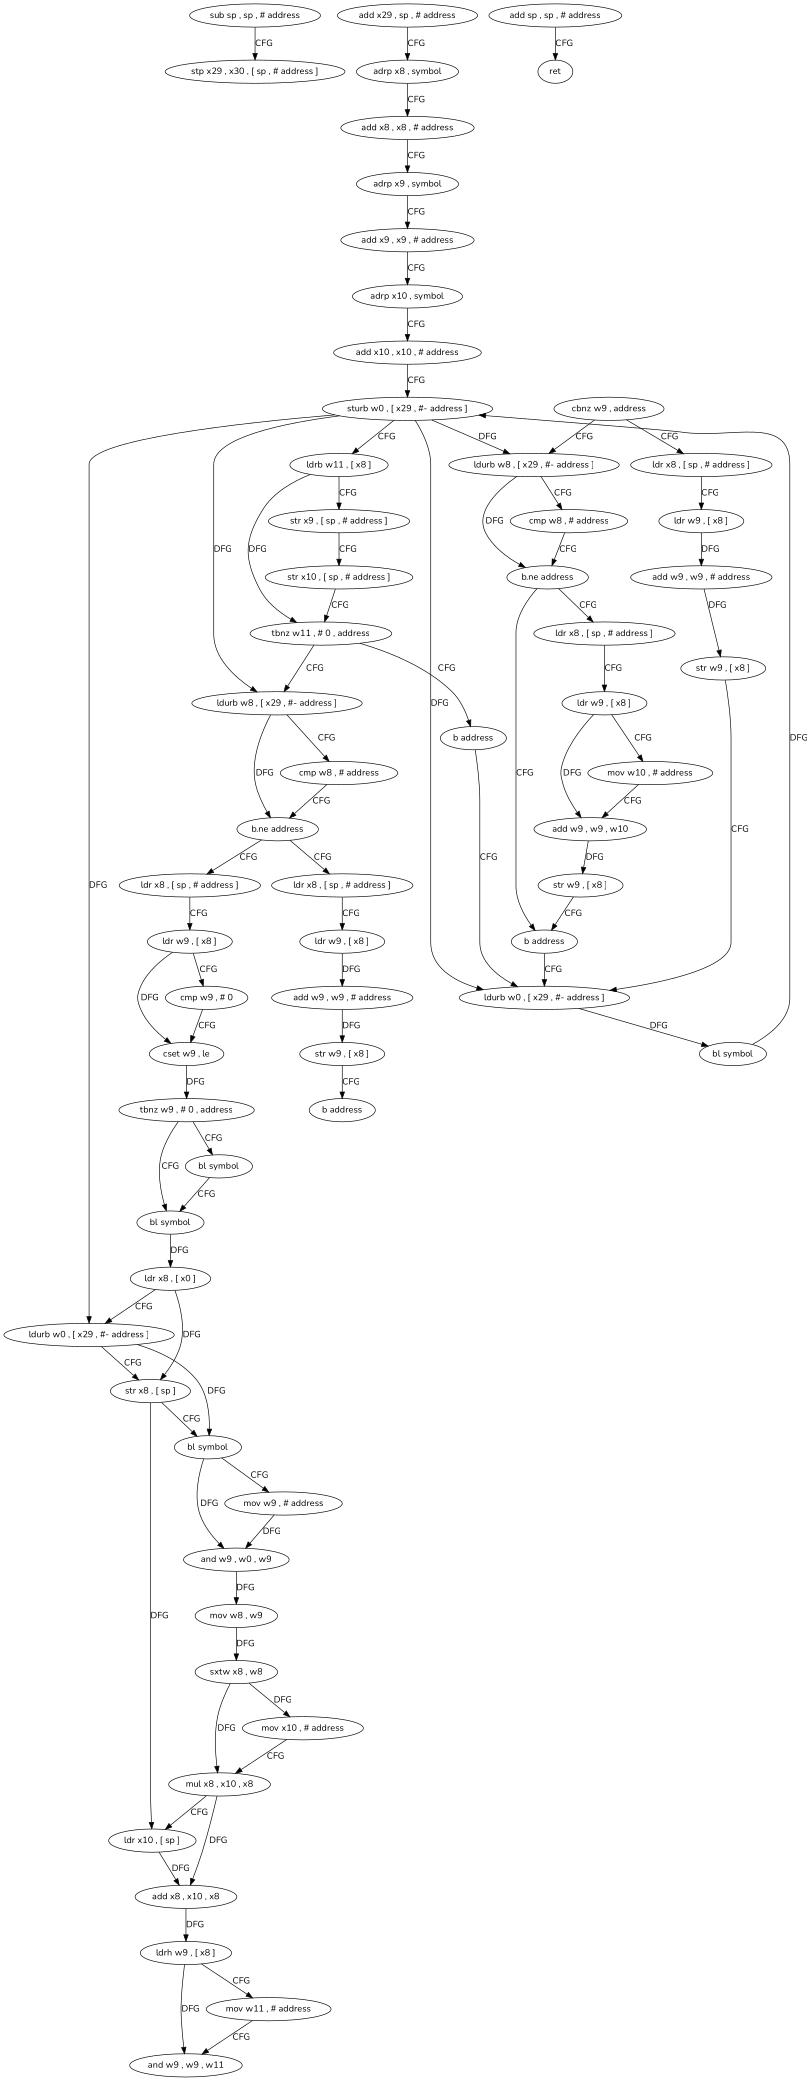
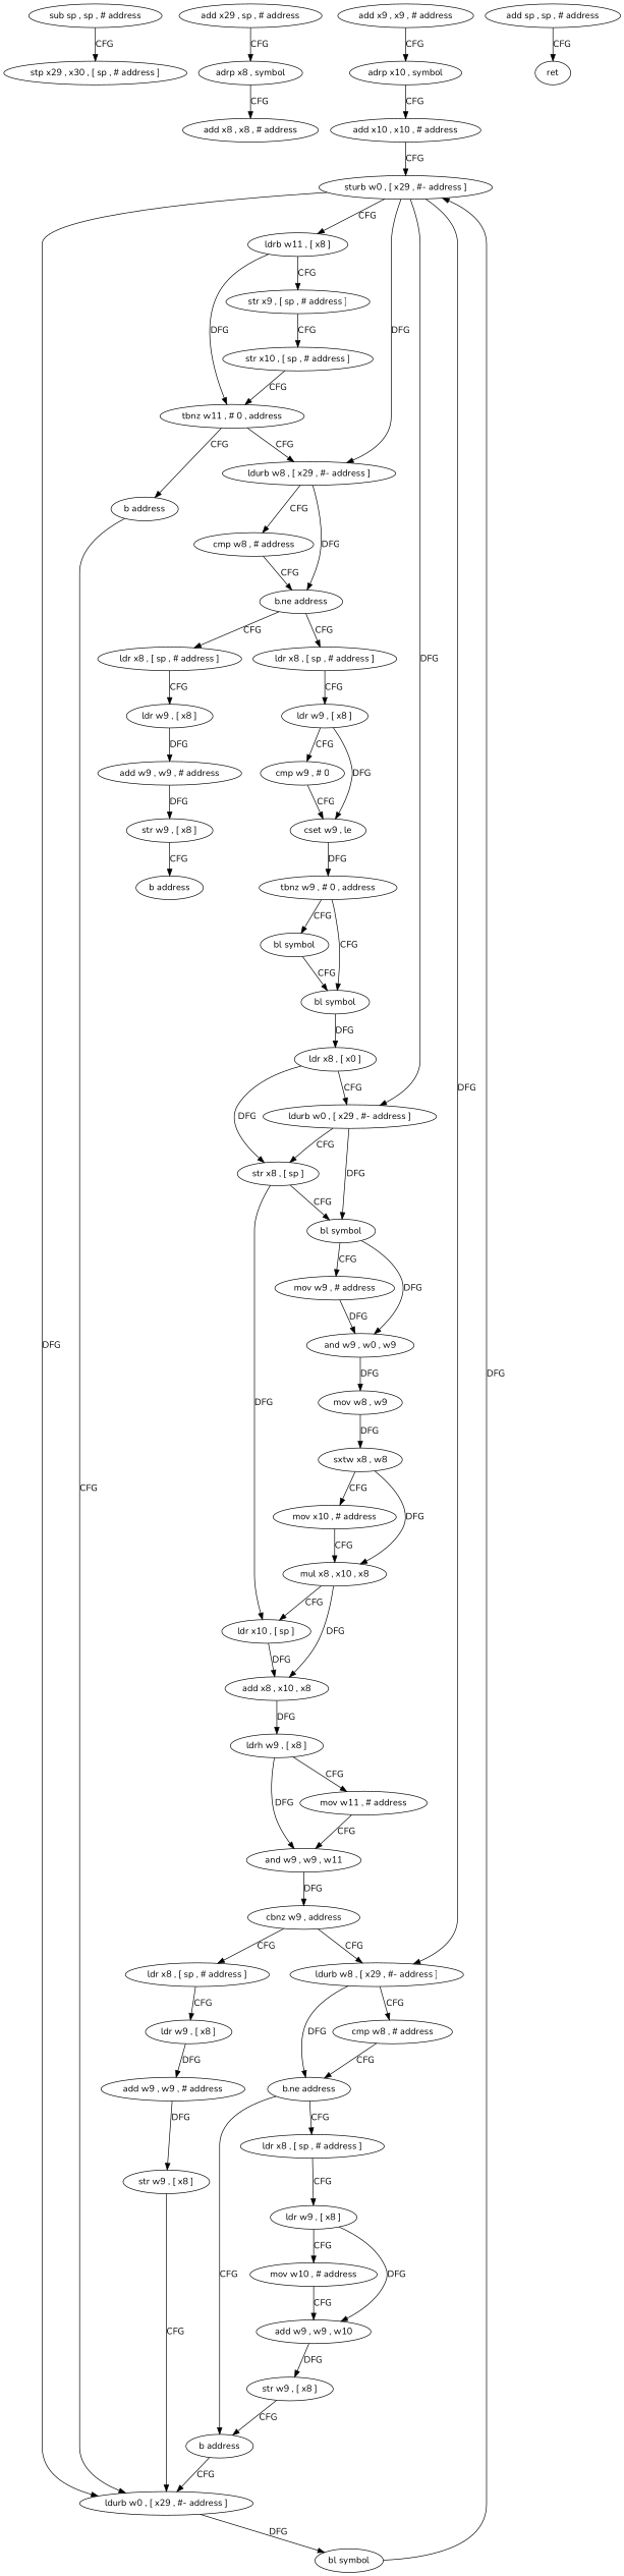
  digraph {
    fontname=Nunito
    node [fontname=Nunito]
    edge [fontname=Nunito]
    n1 [label="sub sp , sp , # address"]
    n2 [label="stp x29 , x30 , [ sp , # address ]"]
    n3 [label="add x29 , sp , # address"]
    n4 [label="adrp x8 , symbol"]
    n5 [label="add x8 , x8 , # address"]
-   n6 [label="adrp x9 , symbol"]
    n7 [label="add x9 , x9 , # address"]
    n8 [label="adrp x10 , symbol"]
    n9 [label="add x10 , x10 , # address"]
    n10 [label="sturb w0 , [ x29 , #- address ]"]
    n11 [label="ldrb w11 , [ x8 ]"]
    n12 [label="ldurb w8 , [ x29 , #- address ]"]
    n13 [label="ldurb w0 , [ x29 , #- address ]"]
    n14 [label="ldurb w0 , [ x29 , #- address ]"]
    n15 [label="ldurb w8 , [ x29 , #- address ]"]
    n16 [label="str x9 , [ sp , # address ]"]
    n17 [label="tbnz w11 , # 0 , address"]
    n18 [label="cmp w8 , # address"]
    n19 [label="b.ne address"]
    n20 [label="bl symbol"]
    n21 [label="str x8 , [ sp ]"]
    n22 [label="bl symbol"]
    n23 [label="cmp w8 , # address"]
    n24 [label="b.ne address"]
    n25 [label="str x10 , [ sp , # address ]"]
    n26 [label="b address"]
    n27 [label="ldr x8 , [ sp , # address ]"]
    n28 [label="ldr x8 , [ sp , # address ]"]
    n29 [label="ldr w9 , [ x8 ]"]
    n30 [label="ldr w9 , [ x8 ]"]
    n31 [label="cmp w9 , # 0"]
    n32 [label="cset w9 , le"]
    n33 [label="add w9 , w9 , # address"]
    n34 [label="tbnz w9 , # 0 , address"]
    n35 [label="bl symbol"]
    n36 [label="bl symbol"]
    n37 [label="ldr x8 , [ x0 ]"]
    n38 [label="str w9 , [ x8 ]"]
    n39 [label="b address"]
    n40 [label="add sp , sp , # address"]
    n41 [label=ret]
    n42 [label="ldr x10 , [ sp ]"]
    n43 [label="mov w9 , # address"]
    n44 [label="and w9 , w0 , w9"]
    n45 [label="add x8 , x10 , x8"]
    n46 [label="mov w8 , w9"]
    n47 [label="sxtw x8 , w8"]
    n48 [label="mov x10 , # address"]
    n49 [label="mul x8 , x10 , x8"]
    n50 [label="ldrh w9 , [ x8 ]"]
    n51 [label="mov w11 , # address"]
    n52 [label="and w9 , w9 , w11"]
    n53 [label="cbnz w9 , address"]
    n54 [label="ldr x8 , [ sp , # address ]"]
    n55 [label="ldr w9 , [ x8 ]"]
    n56 [label="add w9 , w9 , # address"]
    n57 [label="b address"]
    n58 [label="ldr x8 , [ sp , # address ]"]
    n59 [label="str w9 , [ x8 ]"]
    n60 [label="ldr w9 , [ x8 ]"]
    n61 [label="mov w10 , # address"]
    n62 [label="add w9 , w9 , w10"]
    n63 [label="str w9 , [ x8 ]"]
    n1 -> n2 [label=CFG]
    n3 -> n4 [label=CFG]
    n4 -> n5 [label=CFG]
-   n5 -> n6 [label=CFG]
-   n6 -> n7 [label=CFG]
    n7 -> n8 [label=CFG]
    n8 -> n9 [label=CFG]
    n9 -> n10 [label=CFG]
    n10 -> n11 [label=CFG]
    n10 -> n12 [label=DFG]
    n10 -> n13 [label=DFG]
    n10 -> n14 [label=DFG]
    n10 -> n15 [label=DFG]
    n11 -> n16 [label=CFG]
    n11 -> n17 [label=DFG]
    n12 -> n18 [label=CFG]
    n12 -> n19 [label=DFG]
    n13 -> n20 [label=DFG]
    n14 -> n21 [label=CFG]
    n14 -> n22 [label=DFG]
    n15 -> n23 [label=CFG]
    n15 -> n24 [label=DFG]
    n16 -> n25 [label=CFG]
    n17 -> n12 [label=CFG]
    n17 -> n26 [label=CFG]
    n18 -> n19 [label=CFG]
    n19 -> n27 [label=CFG]
    n19 -> n28 [label=CFG]
    n20 -> n10 [label=DFG]
    n21 -> n22 [label=CFG]
    n21 -> n42 [label=DFG]
    n22 -> n43 [label=CFG]
    n22 -> n44 [label=DFG]
    n23 -> n24 [label=CFG]
    n24 -> n57 [label=CFG]
    n24 -> n58 [label=CFG]
    n25 -> n17 [label=CFG]
    n26 -> n13 [label=CFG]
    n27 -> n29 [label=CFG]
    n28 -> n30 [label=CFG]
    n29 -> n31 [label=CFG]
    n29 -> n32 [label=DFG]
    n30 -> n33 [label=DFG]
    n31 -> n32 [label=CFG]
    n32 -> n34 [label=DFG]
    n33 -> n38 [label=DFG]
    n34 -> n35 [label=CFG]
    n34 -> n36 [label=CFG]
    n35 -> n37 [label=DFG]
    n36 -> n35 [label=CFG]
    n37 -> n14 [label=CFG]
    n37 -> n21 [label=DFG]
    n38 -> n39 [label=CFG]
    n40 -> n41 [label=CFG]
    n42 -> n45 [label=DFG]
    n43 -> n44 [label=DFG]
    n44 -> n46 [label=DFG]
    n45 -> n50 [label=DFG]
    n46 -> n47 [label=DFG]
-   n47 -> n48 [label=DFG]
+   n47 -> n48 [label=CFG]
    n47 -> n49 [label=DFG]
    n48 -> n49 [label=CFG]
    n49 -> n42 [label=CFG]
    n49 -> n45 [label=DFG]
    n50 -> n51 [label=CFG]
    n50 -> n52 [label=DFG]
    n51 -> n52 [label=CFG]
+   n52 -> n53 [label=DFG]
    n53 -> n15 [label=CFG]
    n53 -> n54 [label=CFG]
    n54 -> n55 [label=CFG]
    n55 -> n56 [label=DFG]
    n56 -> n59 [label=DFG]
    n57 -> n13 [label=CFG]
    n58 -> n60 [label=CFG]
    n59 -> n13 [label=CFG]
    n60 -> n61 [label=CFG]
    n60 -> n62 [label=DFG]
    n61 -> n62 [label=CFG]
    n62 -> n63 [label=DFG]
    n63 -> n57 [label=CFG]
  }
